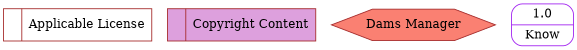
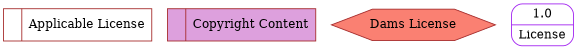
  digraph {
    node [color=brown shape=record style=filled fillcolor=white]
    n1 [label="<f0>  |<f1> Applicable License "]
    n2 [label="<f0>  |<f1> Copyright Content " fillcolor=plum]
-   n3 [label="Dams Manager" shape=hexagon fillcolor=salmon]
-   n4 [label="{<f0> 1.0|<f1> Know }" shape=Mrecord color=purple]
+   n3 [label="Dams License" shape=hexagon fillcolor=salmon]
+   n4 [label="{<f0> 1.0|<f1> License }" shape=Mrecord color=purple]
  }
